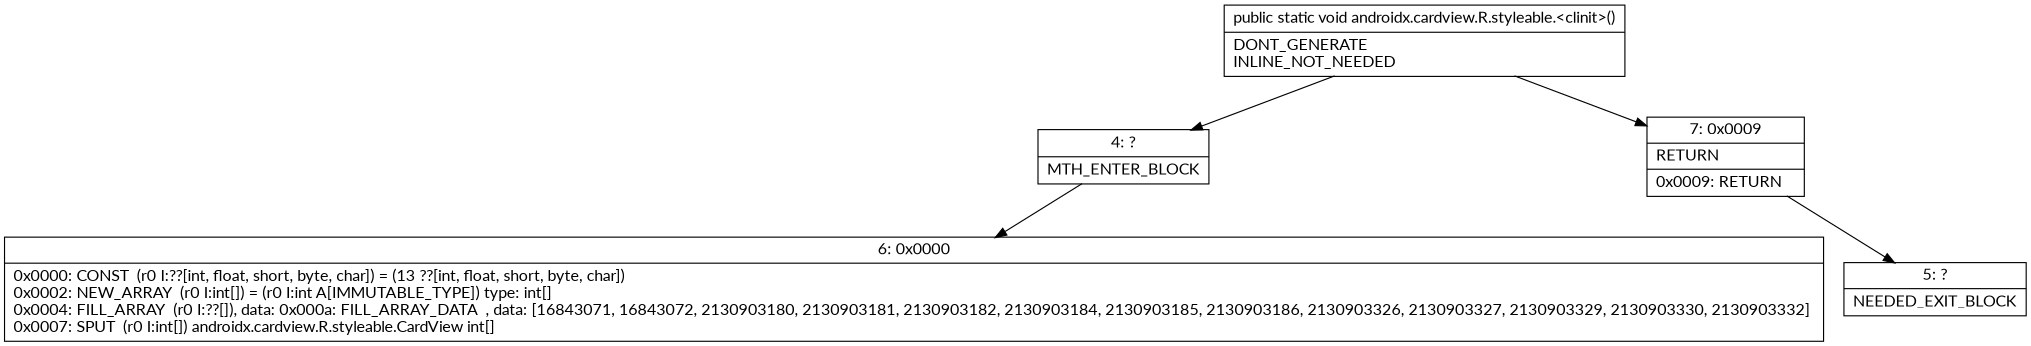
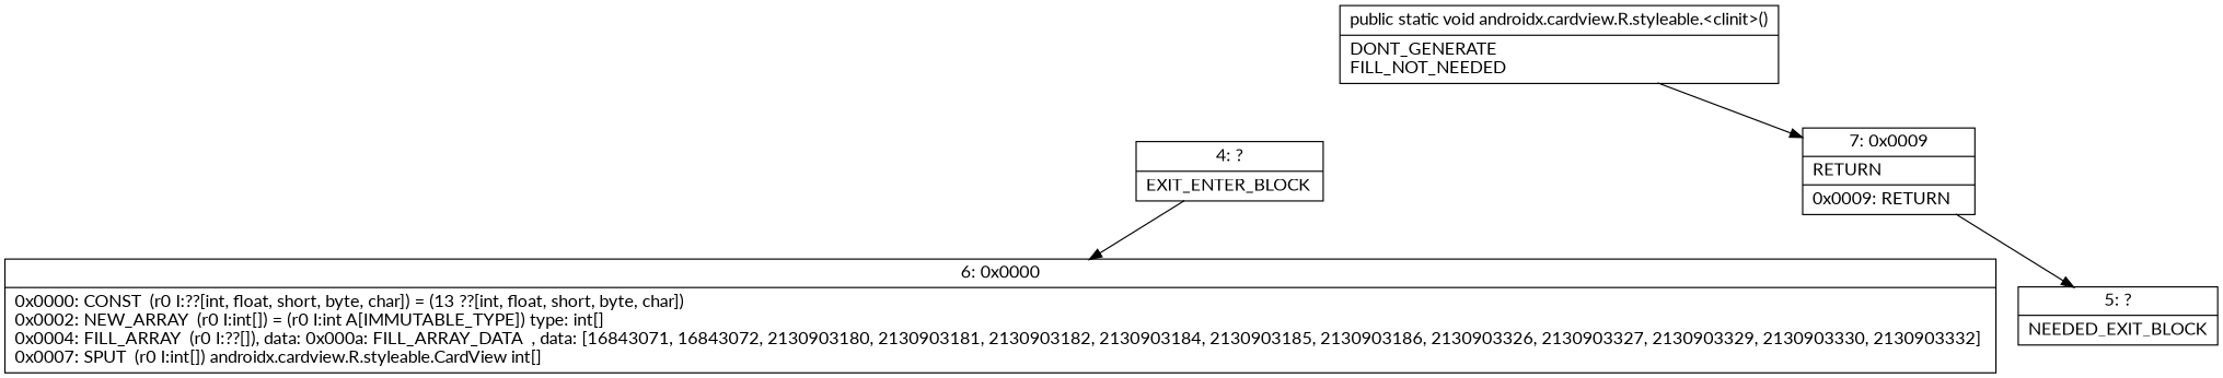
  digraph {
    fontname=Lato
    node [fontname=Lato shape=record]
    edge [fontname=Lato]
-   n1 [label="{4\:\ ?|MTH_ENTER_BLOCK\l}"]
+   n1 [label="{4\:\ ?|EXIT_ENTER_BLOCK\l}"]
    n2 [label="{6\:\ 0x0000|0x0000: CONST  (r0 I:??[int, float, short, byte, char]) = (13 ??[int, float, short, byte, char]) \l0x0002: NEW_ARRAY  (r0 I:int[]) = (r0 I:int A[IMMUTABLE_TYPE]) type: int[] \l0x0004: FILL_ARRAY  (r0 I:??[]), data: 0x000a: FILL_ARRAY_DATA  , data: [16843071, 16843072, 2130903180, 2130903181, 2130903182, 2130903184, 2130903185, 2130903186, 2130903326, 2130903327, 2130903329, 2130903330, 2130903332] \l0x0007: SPUT  (r0 I:int[]) androidx.cardview.R.styleable.CardView int[] \l}"]
    n3 [label="{7\:\ 0x0009|RETURN\l|0x0009: RETURN   \l}"]
    n4 [label="{5\:\ ?|NEEDED_EXIT_BLOCK\l}"]
-   n5 [label="{public static void androidx.cardview.R.styleable.\<clinit\>()  | DONT_GENERATE\lINLINE_NOT_NEEDED\l}"]
+   n5 [label="{public static void androidx.cardview.R.styleable.\<clinit\>()  | DONT_GENERATE\lFILL_NOT_NEEDED\l}"]
    n1 -> n2
    n3 -> n4
-   n5 -> n1
    n5 -> n3
  }
